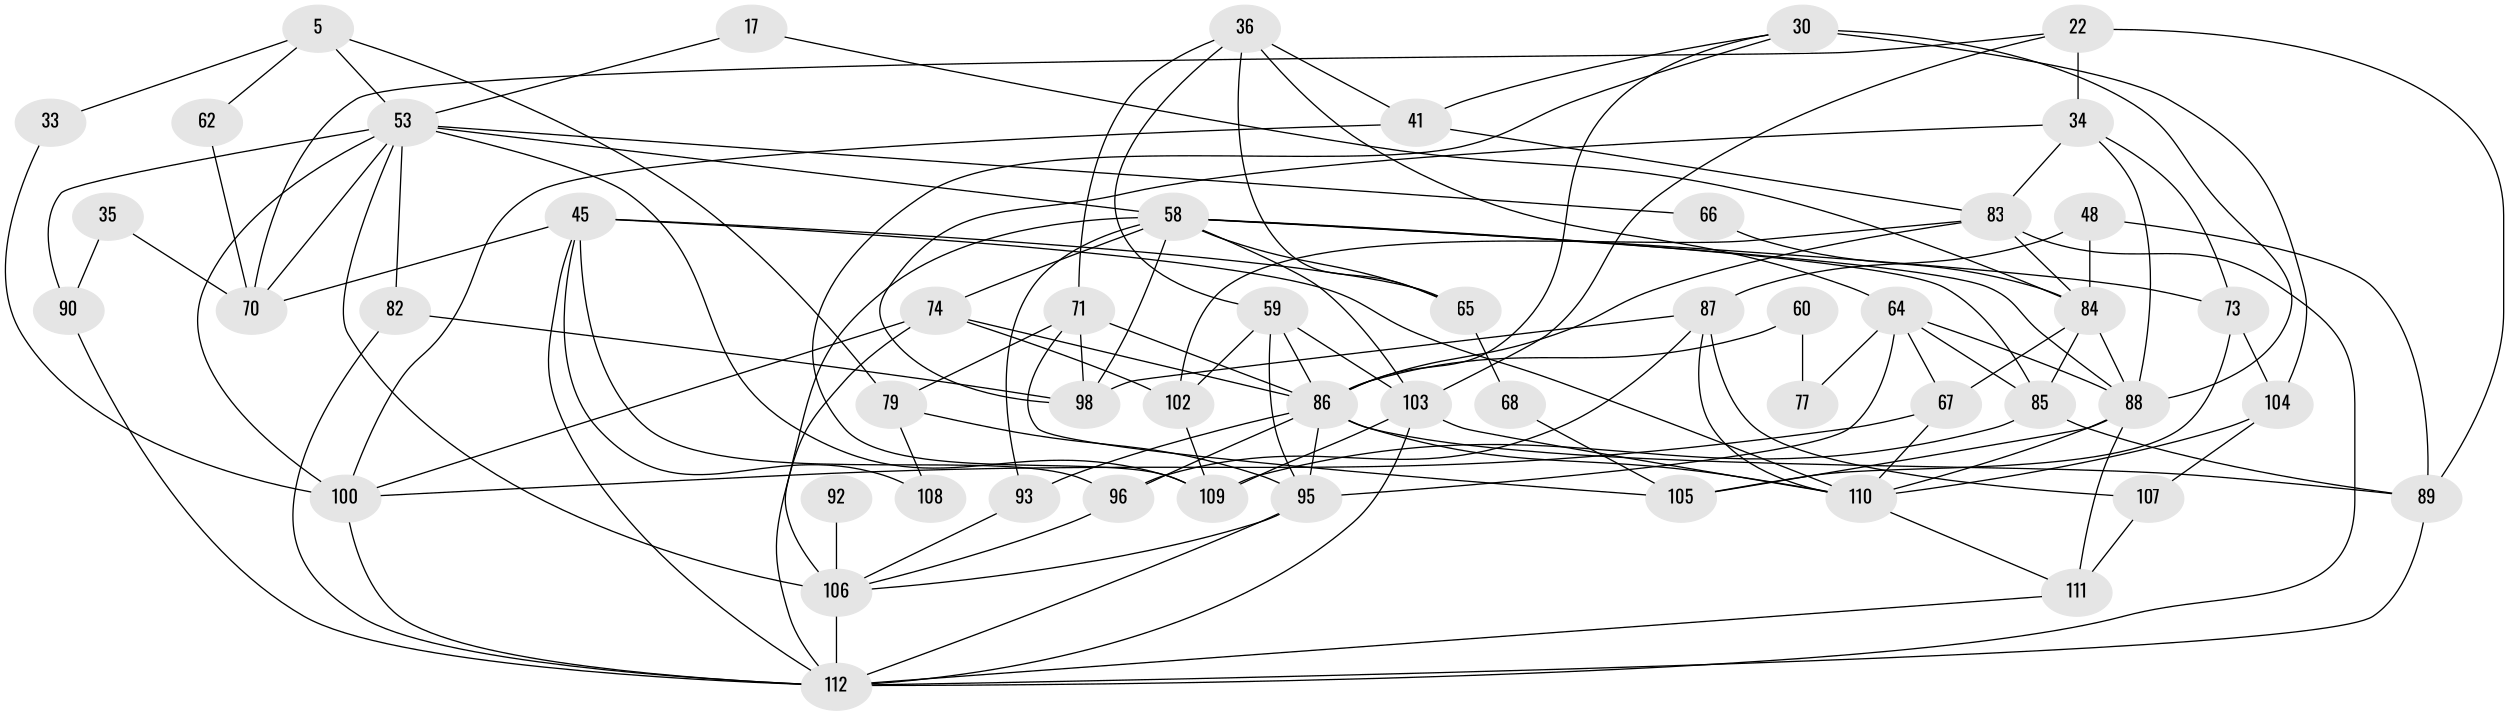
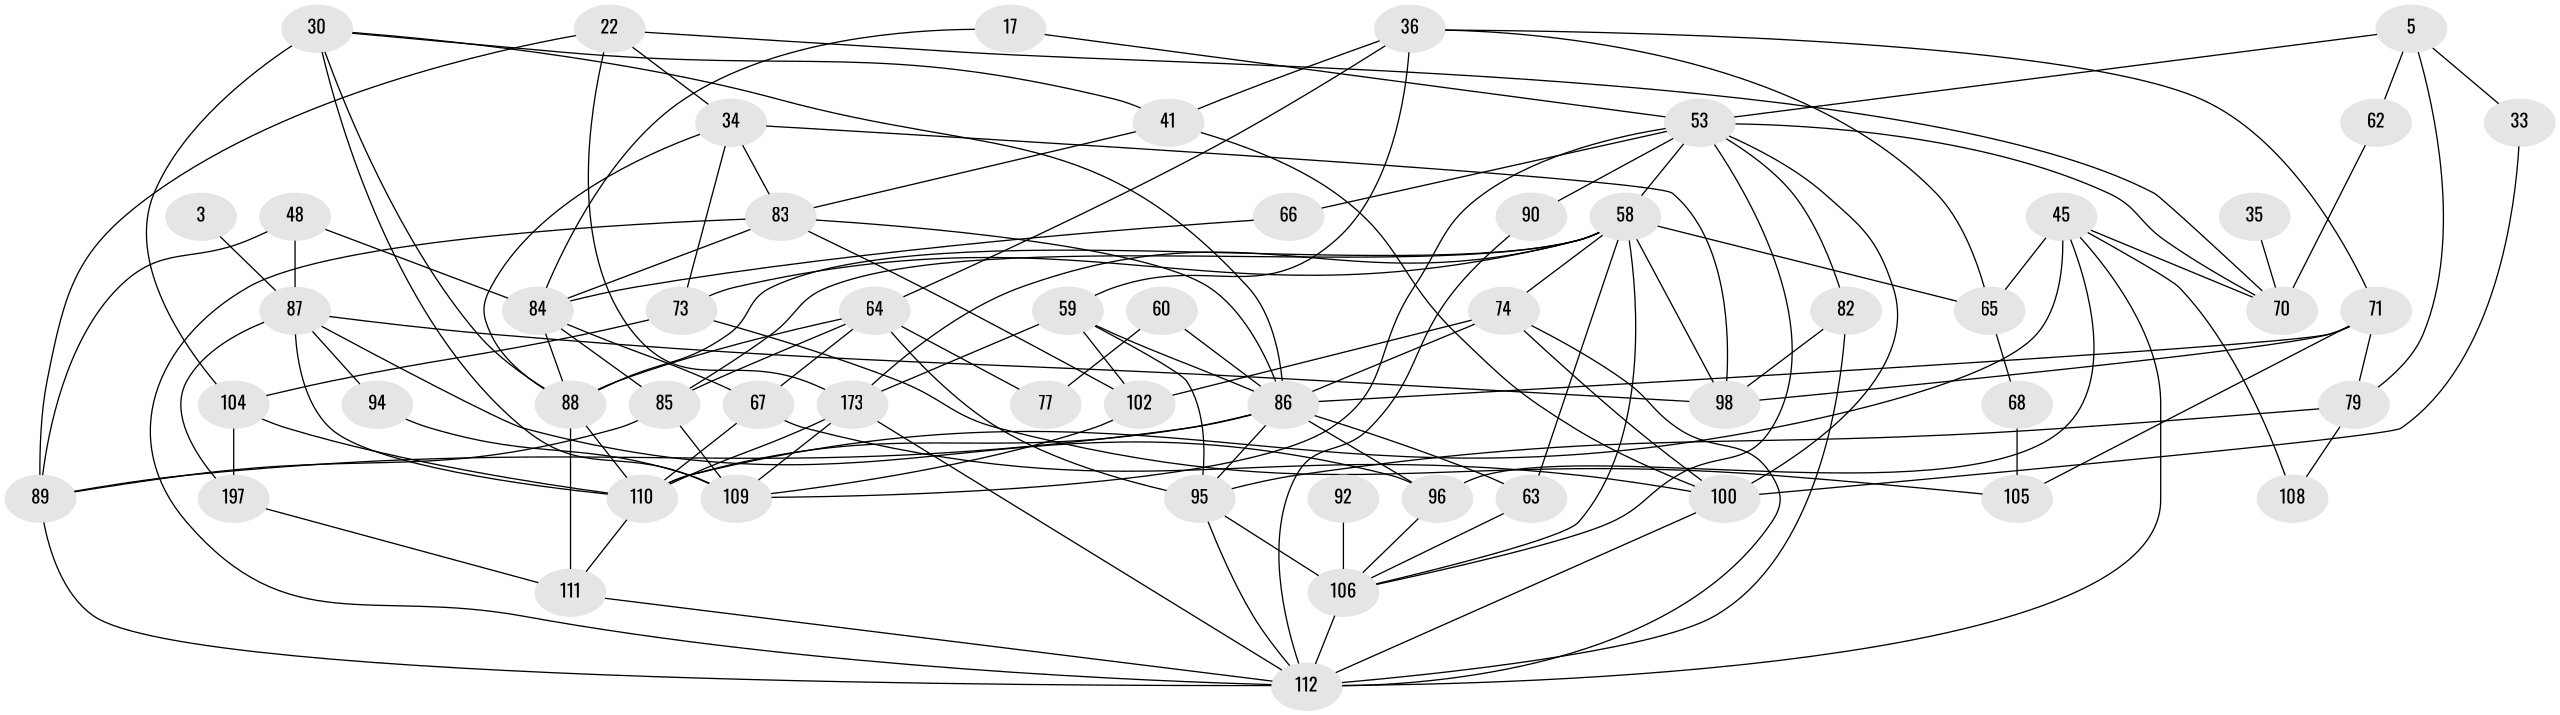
  graph {
    fontname=Oswald
    node [color=gray90 fontname=Oswald style=filled]
    edge [fontname=Oswald]
    87 [super="+6"]
    98 [super="+56+81"]
    96
    110 [super="+21+46+101"]
-   107
+   94
+   107 [label=197]
+   3
    5
    33
    53 [super="+43+40+25"]
    62
    79
    100 [super="+75"]
    70
    109 [super="+52"]
    90
    58 [super="+19+42+55"]
    66
    82
    106 [super="+4+76+69+91"]
    108
    95 [super="+72"]
    17
    84
    88 [super="+9+18"]
    85 [super="+61"]
    n27 [label=67 super="+80"]
    22 [super="+16"]
    34
    89 [super="+31"]
-   103 [super="+28+39"]
+   103 [super="+28+39" label=173]
    73
    83 [super="+32+23"]
    112 [super="+37+78+51"]
    30 [super="+24"]
    41
    86 [super="+63"]
    104
-   93
+   93 [label=63]
    105
    111 [super="+10"]
    102
    35
    36
    59 [super="+47"]
    64 [super="+20"]
    65 [super="+26"]
    71 [super="+11"]
    77
    68
    45
    48
    74 [super="+44"]
    60
    92
    87 -- 98
    87 -- 96
    87 -- 110
+   87 -- 94
    87 -- 107
    96 -- 106
    110 -- 111
+   94 -- 109
    107 -- 111
+   3 -- 87 [weight=2]
    5 -- 33
    5 -- 53
    5 -- 62
    5 -- 79
    33 -- 100
    53 -- 100 [weight=2]
    53 -- 70
    53 -- 109
    53 -- 90 [weight=2]
    53 -- 58 [weight=2]
    53 -- 66
    53 -- 82 [weight=2]
    53 -- 106
    62 -- 70
    79 -- 108
    79 -- 95
    100 -- 112
    90 -- 112
    58 -- 98 [weight=3]
    58 -- 106 [weight=2]
    58 -- 88 [weight=4]
    58 -- 85
    58 -- 103
    58 -- 73
    58 -- 93
    58 -- 65
    58 -- 74
    66 -- 84
    82 -- 98
    82 -- 112 [weight=2]
    106 -- 112 [weight=5]
    95 -- 106
    95 -- 112 [weight=2]
    17 -- 53
    17 -- 84
    84 -- 88
    84 -- 85
    84 -- n27 [weight=2]
    88 -- 110 [weight=2]
-   88 -- 105
    88 -- 111 [weight=2]
    85 -- 109
    85 -- 89
    n27 -- 110
    n27 -- 100 [weight=2]
    22 -- 70
    22 -- 34
    22 -- 89 [weight=2]
    22 -- 103
    34 -- 98
    34 -- 88
    34 -- 73
    34 -- 83
    89 -- 112 [weight=2]
    103 -- 110
    103 -- 109
    103 -- 112
    73 -- 104
    73 -- 105
    83 -- 84
    83 -- 112 [weight=3]
    83 -- 86
    83 -- 102
    30 -- 109 [weight=2]
    30 -- 88 [weight=3]
    30 -- 41
    30 -- 86
    30 -- 104
    41 -- 100
    41 -- 83
    86 -- 96
    86 -- 110 [weight=2]
    86 -- 95 [weight=2]
    86 -- 89
    86 -- 93
    104 -- 110
    104 -- 107
    93 -- 106
    111 -- 112
    102 -- 109
    35 -- 70
-   35 -- 90
    36 -- 41
    36 -- 59
    36 -- 64
    36 -- 65
    36 -- 71
    59 -- 95
    59 -- 103
    59 -- 86
    59 -- 102
    64 -- 95
    64 -- 88
    64 -- 85
    64 -- n27
    64 -- 77 [weight=2]
    65 -- 68
    71 -- 98
    71 -- 79
    71 -- 86
    71 -- 105
    68 -- 105
    45 -- 96
    45 -- 110
    45 -- 70
    45 -- 108
    45 -- 112
    45 -- 65
    48 -- 87 [weight=2]
    48 -- 84
    48 -- 89
    74 -- 100
    74 -- 112
    74 -- 86
    74 -- 102
    60 -- 86
    60 -- 77
    92 -- 106 [weight=4]
  }
